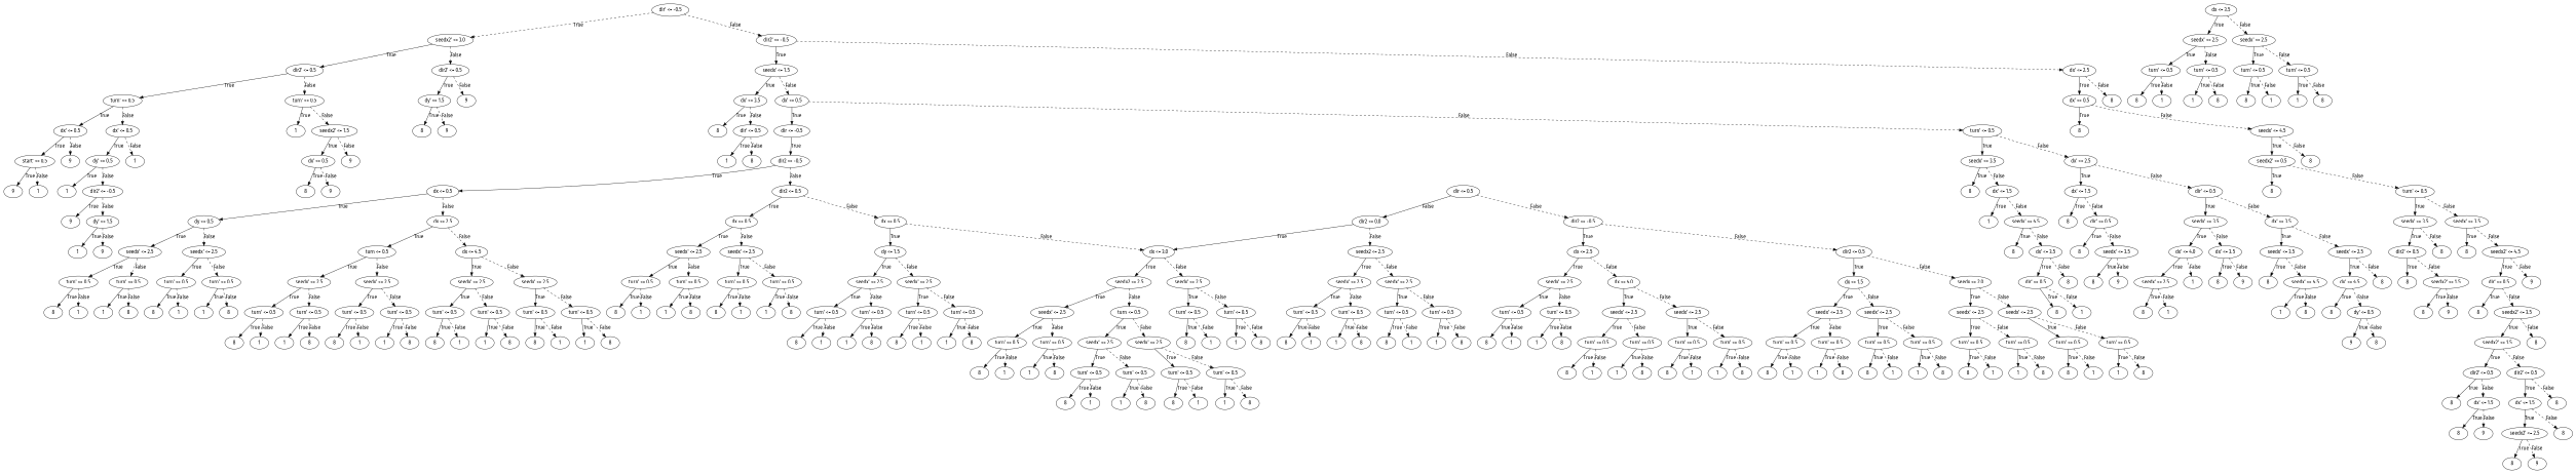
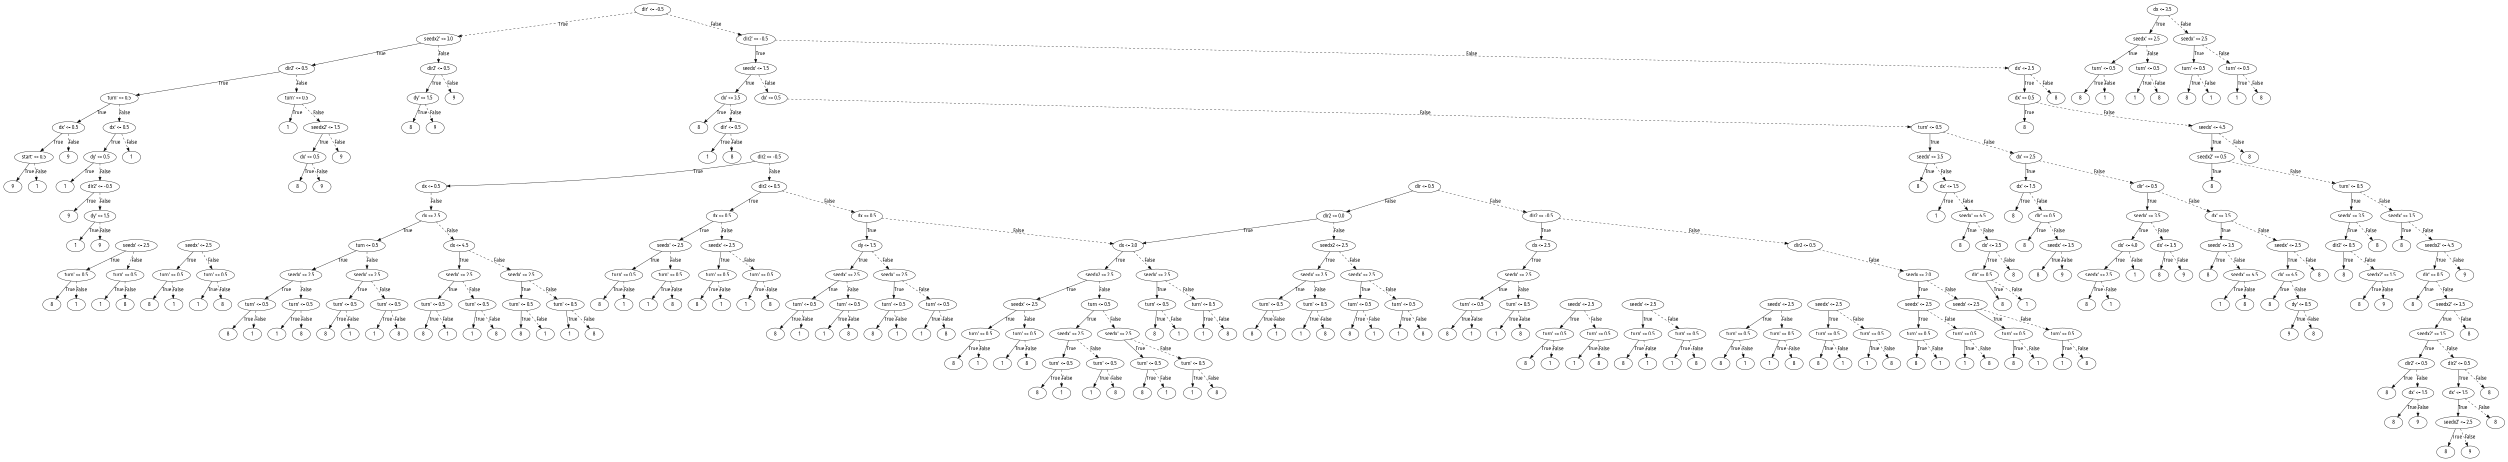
  digraph {
    fontname="Fira Sans"
    node [fontname="Fira Sans"]
    edge [fontname="Fira Sans" style=dashed]
    n1 [label="dir' <= -0.5"]
    n2 [label="seedx2' <= 3.0"]
    n3 [label="dir2' <= -0.5"]
    n4 [label="dir2' <= 0.5"]
    n5 [label="dir2' <= 0.5"]
    n6 [label="seedx' <= 1.5"]
    n7 [label="dx' <= 2.5"]
    n8 [label="turn' <= 0.5"]
    n9 [label="turn' <= 0.5"]
    n10 [label="dy' <= 1.5"]
    n11 [label=9]
    n12 [label="dx' <= 0.5"]
    n13 [label="dx' <= 0.5"]
    n14 [label=1]
    n15 [label="seedx2' <= 1.5"]
    n16 [label="start' <= 0.5"]
    n17 [label=9]
    n18 [label="dy' <= 0.5"]
    n19 [label=1]
    n20 [label=9]
    n21 [label=1]
    n22 [label=1]
    n23 [label="dir2' <= -0.5"]
    n24 [label=9]
    n25 [label="dy' <= 1.5"]
    n26 [label=1]
    n27 [label=9]
    n28 [label="dx' <= 0.5"]
    n29 [label=9]
    n30 [label=8]
    n31 [label=9]
    n32 [label=8]
    n33 [label=9]
    n34 [label="dx' <= 3.5"]
    n35 [label="dx' <= 0.5"]
    n36 [label="dx' <= 0.5"]
    n37 [label=8]
    n38 [label=8]
    n39 [label="dir' <= 0.5"]
-   n40 [label="dir <= -0.5"]
    n41 [label="turn' <= 0.5"]
    n42 [label=1]
    n43 [label=8]
    n44 [label="dir2 <= -0.5"]
    n45 [label="seedx' <= 3.5"]
    n46 [label="dx' <= 2.5"]
    n47 [label="dx <= 0.5"]
    n48 [label="dir2 <= 0.5"]
    n49 [label="dir <= 0.5"]
    n50 [label="dir2 <= 0.0"]
    n51 [label="dir2 <= -0.5"]
-   n52 [label="dy <= 0.5"]
    n53 [label="dx <= 2.5"]
    n54 [label="dx <= 0.5"]
    n55 [label="dx <= 0.5"]
    n56 [label="seedx' <= 2.5"]
    n57 [label="seedx' <= 2.5"]
    n58 [label="turn <= 0.5"]
    n59 [label="dx <= 4.5"]
    n60 [label="turn' <= 0.5"]
    n61 [label="turn' <= 0.5"]
    n62 [label="turn' <= 0.5"]
    n63 [label="turn' <= 0.5"]
    n64 [label=8]
    n65 [label=1]
    n66 [label=1]
    n67 [label=8]
    n68 [label=8]
    n69 [label=1]
    n70 [label=1]
    n71 [label=8]
    n72 [label="seedx' <= 2.5"]
    n73 [label="seedx' <= 2.5"]
    n74 [label="seedx' <= 2.5"]
    n75 [label="seedx' <= 2.5"]
    n76 [label="turn' <= 0.5"]
    n77 [label="turn' <= 0.5"]
    n78 [label="turn' <= 0.5"]
    n79 [label="turn' <= 0.5"]
    n80 [label=8]
    n81 [label=1]
    n82 [label=1]
    n83 [label=8]
    n84 [label=8]
    n85 [label=1]
    n86 [label=1]
    n87 [label=8]
    n88 [label="turn' <= 0.5"]
    n89 [label="turn' <= 0.5"]
    n90 [label="turn' <= 0.5"]
    n91 [label="turn' <= 0.5"]
    n92 [label=8]
    n93 [label=1]
    n94 [label=1]
    n95 [label=8]
    n96 [label=8]
    n97 [label=1]
    n98 [label=1]
    n99 [label=8]
    n100 [label="seedx' <= 2.5"]
    n101 [label="seedx' <= 2.5"]
    n102 [label="dy <= 1.5"]
    n103 [label="dx <= 3.0"]
    n104 [label="turn' <= 0.5"]
    n105 [label="turn' <= 0.5"]
    n106 [label="turn' <= 0.5"]
    n107 [label="turn' <= 0.5"]
    n108 [label=8]
    n109 [label=1]
    n110 [label=1]
    n111 [label=8]
    n112 [label=8]
    n113 [label=1]
    n114 [label=1]
    n115 [label=8]
    n116 [label="seedx' <= 2.5"]
    n117 [label="seedx' <= 2.5"]
    n118 [label="seedx2 <= 2.5"]
    n119 [label="seedx' <= 2.5"]
    n120 [label="turn' <= 0.5"]
    n121 [label="turn' <= 0.5"]
    n122 [label="turn' <= 0.5"]
    n123 [label="turn' <= 0.5"]
    n124 [label=8]
    n125 [label=1]
    n126 [label=1]
    n127 [label=8]
    n128 [label=8]
    n129 [label=1]
    n130 [label=1]
    n131 [label=8]
    n132 [label="seedx' <= 2.5"]
    n133 [label="turn <= 0.5"]
    n134 [label="turn' <= 0.5"]
    n135 [label="turn' <= 0.5"]
    n136 [label="turn' <= 0.5"]
    n137 [label="turn' <= 0.5"]
    n138 [label="seedx' <= 2.5"]
    n139 [label="seedx' <= 2.5"]
    n140 [label=8]
    n141 [label=1]
    n142 [label=1]
    n143 [label=8]
    n144 [label="turn' <= 0.5"]
    n145 [label="turn' <= 0.5"]
    n146 [label="turn' <= 0.5"]
    n147 [label="turn' <= 0.5"]
    n148 [label=8]
    n149 [label=1]
    n150 [label=1]
    n151 [label=8]
    n152 [label=8]
    n153 [label=1]
    n154 [label=1]
    n155 [label=8]
    n156 [label=8]
    n157 [label=1]
    n158 [label=1]
    n159 [label=8]
    n160 [label="seedx2 <= 2.5"]
    n161 [label="dx <= 2.5"]
    n162 [label="dir2 <= 0.5"]
    n163 [label="dx <= 3.5"]
    n164 [label="seedx' <= 2.5"]
    n165 [label="seedx' <= 2.5"]
    n166 [label="seedx' <= 2.5"]
    n167 [label="seedx' <= 2.5"]
    n168 [label="turn' <= 0.5"]
    n169 [label="turn' <= 0.5"]
    n170 [label="turn' <= 0.5"]
    n171 [label="turn' <= 0.5"]
    n172 [label=8]
    n173 [label=1]
    n174 [label=1]
    n175 [label=8]
    n176 [label=8]
    n177 [label=1]
    n178 [label=1]
    n179 [label=8]
    n180 [label="turn' <= 0.5"]
    n181 [label="turn' <= 0.5"]
    n182 [label="turn' <= 0.5"]
    n183 [label="turn' <= 0.5"]
    n184 [label=8]
    n185 [label=1]
    n186 [label=1]
    n187 [label=8]
    n188 [label=8]
    n189 [label=1]
    n190 [label=1]
    n191 [label=8]
    n192 [label="seedx' <= 2.5"]
-   n193 [label="dx <= 4.0"]
-   n194 [label="dx <= 1.5"]
    n195 [label="seedx <= 2.0"]
    n196 [label="turn' <= 0.5"]
    n197 [label="turn' <= 0.5"]
    n198 [label="seedx' <= 2.5"]
    n199 [label="seedx' <= 2.5"]
    n200 [label=8]
    n201 [label=1]
    n202 [label=1]
    n203 [label=8]
    n204 [label="turn' <= 0.5"]
    n205 [label="turn' <= 0.5"]
    n206 [label="turn' <= 0.5"]
    n207 [label="turn' <= 0.5"]
    n208 [label=8]
    n209 [label=1]
    n210 [label=1]
    n211 [label=8]
    n212 [label=8]
    n213 [label=1]
    n214 [label=1]
    n215 [label=8]
    n216 [label="seedx' <= 2.5"]
    n217 [label="seedx' <= 2.5"]
    n218 [label="seedx' <= 2.5"]
    n219 [label="seedx' <= 2.5"]
    n220 [label="turn' <= 0.5"]
    n221 [label="turn' <= 0.5"]
    n222 [label="turn' <= 0.5"]
    n223 [label="turn' <= 0.5"]
    n224 [label=8]
    n225 [label=1]
    n226 [label=1]
    n227 [label=8]
    n228 [label=8]
    n229 [label=1]
    n230 [label=1]
    n231 [label=8]
    n232 [label="turn' <= 0.5"]
    n233 [label="turn' <= 0.5"]
    n234 [label="turn' <= 0.5"]
    n235 [label="turn' <= 0.5"]
    n236 [label=8]
    n237 [label=1]
    n238 [label=1]
    n239 [label=8]
    n240 [label=8]
    n241 [label=1]
    n242 [label=1]
    n243 [label=8]
    n244 [label=8]
    n245 [label="dx' <= 1.5"]
    n246 [label="dx' <= 1.5"]
    n247 [label="dir' <= 0.5"]
    n248 [label=1]
    n249 [label="seedx' <= 4.5"]
    n250 [label=8]
    n251 [label="dx' <= 3.5"]
    n252 [label="dir' <= 0.5"]
    n253 [label=8]
    n254 [label=8]
    n255 [label=1]
    n256 [label=8]
    n257 [label="dir' <= 0.5"]
    n258 [label="seedx' <= 3.5"]
    n259 [label="dx' <= 3.5"]
    n260 [label=8]
    n261 [label="seedx' <= 3.5"]
    n262 [label=8]
    n263 [label=9]
    n264 [label="dx' <= 4.0"]
    n265 [label="dx' <= 3.5"]
    n266 [label="seedx' <= 3.5"]
    n267 [label="seedx' <= 2.5"]
    n268 [label="seedx' <= 2.5"]
    n269 [label=1]
    n270 [label=8]
    n271 [label=9]
    n272 [label=8]
    n273 [label=1]
    n274 [label=8]
    n275 [label="seedx' <= 4.5"]
    n276 [label="dx' <= 4.5"]
    n277 [label=8]
    n278 [label=1]
    n279 [label=8]
    n280 [label=8]
    n281 [label="dy' <= 0.5"]
    n282 [label=9]
    n283 [label=8]
    n284 [label=8]
    n285 [label="seedx' <= 4.5"]
    n286 [label="seedx2' <= 0.5"]
    n287 [label=8]
    n288 [label=8]
    n289 [label="turn' <= 0.5"]
    n290 [label="seedx' <= 3.5"]
    n291 [label="seedx' <= 3.5"]
    n292 [label="dir2' <= 0.5"]
    n293 [label=8]
    n294 [label=8]
    n295 [label="seedx2' <= 4.5"]
    n296 [label=8]
    n297 [label="seedx2' <= 1.5"]
    n298 [label=8]
    n299 [label=9]
    n300 [label="dir' <= 0.5"]
    n301 [label=9]
    n302 [label=8]
    n303 [label="seedx2' <= 3.5"]
    n304 [label="seedx2' <= 1.5"]
    n305 [label=8]
    n306 [label="dir2' <= 0.5"]
    n307 [label="dir2' <= 0.5"]
    n308 [label=8]
    n309 [label="dx' <= 1.5"]
    n310 [label="dx' <= 1.5"]
    n311 [label=8]
    n312 [label=8]
    n313 [label=9]
    n314 [label="seedx2' <= 2.5"]
    n315 [label=8]
    n316 [label=8]
    n317 [label=9]
    n1 -> n2 [label=True]
    n1 -> n3 [label=False]
    n2 -> n4 [label=True style=""]
    n2 -> n5 [label=False]
    n3 -> n6 [label=True style=""]
    n3 -> n7 [label=False]
    n4 -> n8 [label=True style=""]
    n4 -> n9 [label=False]
    n5 -> n10 [label=True style=""]
    n5 -> n11 [label=False]
    n6 -> n34 [label=True style=""]
    n6 -> n35 [label=False]
    n7 -> n36 [label=True style=""]
    n7 -> n37 [label=False]
    n8 -> n12 [label=True style=""]
    n8 -> n13 [label=False]
    n9 -> n14 [label=True style=""]
    n9 -> n15 [label=False]
    n10 -> n32 [label=True style=""]
    n10 -> n33 [label=False]
    n12 -> n16 [label=True style=""]
    n12 -> n17 [label=False]
    n13 -> n18 [label=True style=""]
    n13 -> n19 [label=False]
    n15 -> n28 [label=True style=""]
    n15 -> n29 [label=False]
    n16 -> n20 [label=True style=""]
    n16 -> n21 [label=False]
    n18 -> n22 [label=True style=""]
    n18 -> n23 [label=False]
    n23 -> n24 [label=True style=""]
    n23 -> n25 [label=False]
    n25 -> n26 [label=True style=""]
    n25 -> n27 [label=False]
    n28 -> n30 [label=True style=""]
    n28 -> n31 [label=False]
    n34 -> n38 [label=True style=""]
    n34 -> n39 [label=False]
-   n35 -> n40 [label=True style=""]
    n35 -> n41 [label=False]
    n36 -> n284 [label=True style=""]
    n36 -> n285 [label=False]
    n39 -> n42 [label=True style=""]
    n39 -> n43 [label=False]
-   n40 -> n44 [label=True style=""]
    n41 -> n45 [label=True style=""]
    n41 -> n46 [label=False]
    n44 -> n47 [label=True style=""]
    n44 -> n48 [label=False]
    n45 -> n244 [label=True style=""]
    n45 -> n245 [label=False]
    n46 -> n246 [label=True style=""]
    n46 -> n247 [label=False]
-   n47 -> n52 [label=True style=""]
    n47 -> n53 [label=False]
    n48 -> n54 [label=True style=""]
    n48 -> n55 [label=False]
    n49 -> n50 [label=False style=""]
    n49 -> n51 [label=False]
    n50 -> n103 [label=True style=""]
    n50 -> n160 [label=False]
    n51 -> n161 [label=True style=""]
    n51 -> n162 [label=False]
-   n52 -> n56 [label=True style=""]
-   n52 -> n57 [label=False]
    n53 -> n58 [label=True style=""]
    n53 -> n59 [label=False]
    n54 -> n100 [label=True style=""]
    n54 -> n101 [label=False]
    n55 -> n102 [label=True style=""]
    n55 -> n103 [label=False]
    n56 -> n60 [label=True style=""]
    n56 -> n61 [label=False]
    n57 -> n62 [label=True style=""]
    n57 -> n63 [label=False]
    n58 -> n72 [label=True style=""]
    n58 -> n73 [label=False]
    n59 -> n74 [label=True style=""]
    n59 -> n75 [label=False]
    n60 -> n64 [label=True style=""]
    n60 -> n65 [label=False]
    n61 -> n66 [label=True style=""]
    n61 -> n67 [label=False]
    n62 -> n68 [label=True style=""]
    n62 -> n69 [label=False]
    n63 -> n70 [label=True style=""]
    n63 -> n71 [label=False]
    n72 -> n76 [label=True style=""]
    n72 -> n77 [label=False]
    n73 -> n78 [label=True style=""]
    n73 -> n79 [label=False]
    n74 -> n88 [label=True style=""]
    n74 -> n89 [label=False]
    n75 -> n90 [label=True style=""]
    n75 -> n91 [label=False]
    n76 -> n80 [label=True style=""]
    n76 -> n81 [label=False]
    n77 -> n82 [label=True style=""]
    n77 -> n83 [label=False]
    n78 -> n84 [label=True style=""]
    n78 -> n85 [label=False]
    n79 -> n86 [label=True style=""]
    n79 -> n87 [label=False]
    n88 -> n92 [label=True style=""]
    n88 -> n93 [label=False]
    n89 -> n94 [label=True style=""]
    n89 -> n95 [label=False]
    n90 -> n96 [label=True style=""]
    n90 -> n97 [label=False]
    n91 -> n98 [label=True style=""]
    n91 -> n99 [label=False]
    n100 -> n104 [label=True style=""]
    n100 -> n105 [label=False]
    n101 -> n106 [label=True style=""]
    n101 -> n107 [label=False]
    n102 -> n116 [label=True style=""]
    n102 -> n117 [label=False]
    n103 -> n118 [label=True style=""]
    n103 -> n119 [label=False]
    n104 -> n108 [label=True style=""]
    n104 -> n109 [label=False]
    n105 -> n110 [label=True style=""]
    n105 -> n111 [label=False]
    n106 -> n112 [label=True style=""]
    n106 -> n113 [label=False]
    n107 -> n114 [label=True style=""]
    n107 -> n115 [label=False]
    n116 -> n120 [label=True style=""]
    n116 -> n121 [label=False]
    n117 -> n122 [label=True style=""]
    n117 -> n123 [label=False]
    n118 -> n132 [label=True style=""]
    n118 -> n133 [label=False]
    n119 -> n134 [label=True style=""]
    n119 -> n135 [label=False]
    n120 -> n124 [label=True style=""]
    n120 -> n125 [label=False]
    n121 -> n126 [label=True style=""]
    n121 -> n127 [label=False]
    n122 -> n128 [label=True style=""]
    n122 -> n129 [label=False]
    n123 -> n130 [label=True style=""]
    n123 -> n131 [label=False]
    n132 -> n136 [label=True style=""]
    n132 -> n137 [label=False]
    n133 -> n138 [label=True style=""]
    n133 -> n139 [label=False]
    n134 -> n156 [label=True style=""]
    n134 -> n157 [label=False]
    n135 -> n158 [label=True style=""]
    n135 -> n159 [label=False]
    n136 -> n140 [label=True style=""]
    n136 -> n141 [label=False]
    n137 -> n142 [label=True style=""]
    n137 -> n143 [label=False]
    n138 -> n144 [label=True style=""]
    n138 -> n145 [label=False]
    n139 -> n146 [label=True style=""]
    n139 -> n147 [label=False]
    n144 -> n148 [label=True style=""]
    n144 -> n149 [label=False]
    n145 -> n150 [label=True style=""]
    n145 -> n151 [label=False]
    n146 -> n152 [label=True style=""]
    n146 -> n153 [label=False]
    n147 -> n154 [label=True style=""]
    n147 -> n155 [label=False]
    n160 -> n166 [label=True style=""]
    n160 -> n167 [label=False]
    n161 -> n192 [label=True style=""]
-   n161 -> n193 [label=False]
-   n162 -> n194 [label=True style=""]
    n162 -> n195 [label=False]
    n163 -> n164 [label=True style=""]
    n163 -> n165 [label=False]
    n164 -> n168 [label=True style=""]
    n164 -> n169 [label=False]
    n165 -> n170 [label=True style=""]
    n165 -> n171 [label=False]
    n166 -> n180 [label=True style=""]
    n166 -> n181 [label=False]
    n167 -> n182 [label=True style=""]
    n167 -> n183 [label=False]
    n168 -> n172 [label=True style=""]
    n168 -> n173 [label=False]
    n169 -> n174 [label=True style=""]
    n169 -> n175 [label=False]
    n170 -> n176 [label=True style=""]
    n170 -> n177 [label=False]
    n171 -> n178 [label=True style=""]
    n171 -> n179 [label=False]
    n180 -> n184 [label=True style=""]
    n180 -> n185 [label=False]
    n181 -> n186 [label=True style=""]
    n181 -> n187 [label=False]
    n182 -> n188 [label=True style=""]
    n182 -> n189 [label=False]
    n183 -> n190 [label=True style=""]
    n183 -> n191 [label=False]
    n192 -> n196 [label=True style=""]
    n192 -> n197 [label=False]
-   n193 -> n198 [label=True style=""]
-   n193 -> n199 [label=False]
-   n194 -> n216 [label=True style=""]
-   n194 -> n217 [label=False]
    n195 -> n218 [label=True style=""]
    n195 -> n219 [label=False]
    n196 -> n200 [label=True style=""]
    n196 -> n201 [label=False]
    n197 -> n202 [label=True style=""]
    n197 -> n203 [label=False]
    n198 -> n204 [label=True style=""]
    n198 -> n205 [label=False]
    n199 -> n206 [label=True style=""]
    n199 -> n207 [label=False]
    n204 -> n208 [label=True style=""]
    n204 -> n209 [label=False]
    n205 -> n210 [label=True style=""]
    n205 -> n211 [label=False]
    n206 -> n212 [label=True style=""]
    n206 -> n213 [label=False]
    n207 -> n214 [label=True style=""]
    n207 -> n215 [label=False]
    n216 -> n220 [label=True style=""]
    n216 -> n221 [label=False]
    n217 -> n222 [label=True style=""]
    n217 -> n223 [label=False]
    n218 -> n232 [label=True style=""]
    n218 -> n233 [label=False]
    n219 -> n234 [label=True style=""]
    n219 -> n235 [label=False]
    n220 -> n224 [label=True style=""]
    n220 -> n225 [label=False]
    n221 -> n226 [label=True style=""]
    n221 -> n227 [label=False]
    n222 -> n228 [label=True style=""]
    n222 -> n229 [label=False]
    n223 -> n230 [label=True style=""]
    n223 -> n231 [label=False]
    n232 -> n236 [label=True style=""]
    n232 -> n237 [label=False]
    n233 -> n238 [label=True style=""]
    n233 -> n239 [label=False]
    n234 -> n240 [label=True style=""]
    n234 -> n241 [label=False]
    n235 -> n242 [label=True style=""]
    n235 -> n243 [label=False]
    n245 -> n248 [label=True style=""]
    n245 -> n249 [label=False]
    n246 -> n256 [label=True style=""]
    n246 -> n257 [label=False]
    n247 -> n258 [label=True style=""]
    n247 -> n259 [label=False]
    n249 -> n250 [label=True style=""]
    n249 -> n251 [label=False]
    n251 -> n252 [label=True style=""]
    n251 -> n253 [label=False]
    n252 -> n254 [label=True style=""]
    n252 -> n255 [label=False]
    n257 -> n260 [label=True style=""]
    n257 -> n261 [label=False]
    n258 -> n264 [label=True style=""]
    n258 -> n265 [label=False]
    n259 -> n266 [label=True style=""]
    n259 -> n267 [label=False]
    n261 -> n262 [label=True style=""]
    n261 -> n263 [label=False]
    n264 -> n268 [label=True style=""]
    n264 -> n269 [label=False]
    n265 -> n270 [label=True style=""]
    n265 -> n271 [label=False]
    n266 -> n274 [label=True style=""]
    n266 -> n275 [label=False]
    n267 -> n276 [label=True style=""]
    n267 -> n277 [label=False]
    n268 -> n272 [label=True style=""]
    n268 -> n273 [label=False]
    n275 -> n278 [label=True style=""]
    n275 -> n279 [label=False]
    n276 -> n280 [label=True style=""]
    n276 -> n281 [label=False]
    n281 -> n282 [label=True style=""]
    n281 -> n283 [label=False]
    n285 -> n286 [label=True style=""]
    n285 -> n287 [label=False]
    n286 -> n288 [label=True style=""]
    n286 -> n289 [label=False]
    n289 -> n290 [label=True style=""]
    n289 -> n291 [label=False]
    n290 -> n292 [label=True style=""]
    n290 -> n293 [label=False]
    n291 -> n294 [label=True style=""]
    n291 -> n295 [label=False]
    n292 -> n296 [label=True style=""]
    n292 -> n297 [label=False]
    n295 -> n300 [label=True style=""]
    n295 -> n301 [label=False]
    n297 -> n298 [label=True style=""]
    n297 -> n299 [label=False]
    n300 -> n302 [label=True style=""]
    n300 -> n303 [label=False]
    n303 -> n304 [label=True style=""]
    n303 -> n305 [label=False]
    n304 -> n306 [label=True style=""]
    n304 -> n307 [label=False]
    n306 -> n308 [label=True style=""]
    n306 -> n309 [label=False]
    n307 -> n310 [label=True style=""]
    n307 -> n311 [label=False]
    n309 -> n312 [label=True style=""]
    n309 -> n313 [label=False]
    n310 -> n314 [label=True style=""]
    n310 -> n315 [label=False]
    n314 -> n316 [label=True style=""]
    n314 -> n317 [label=False]
  }
